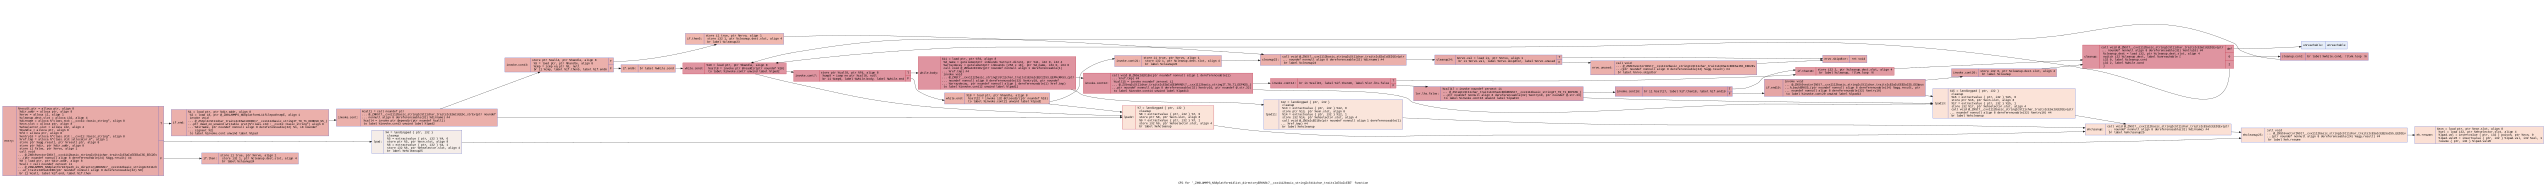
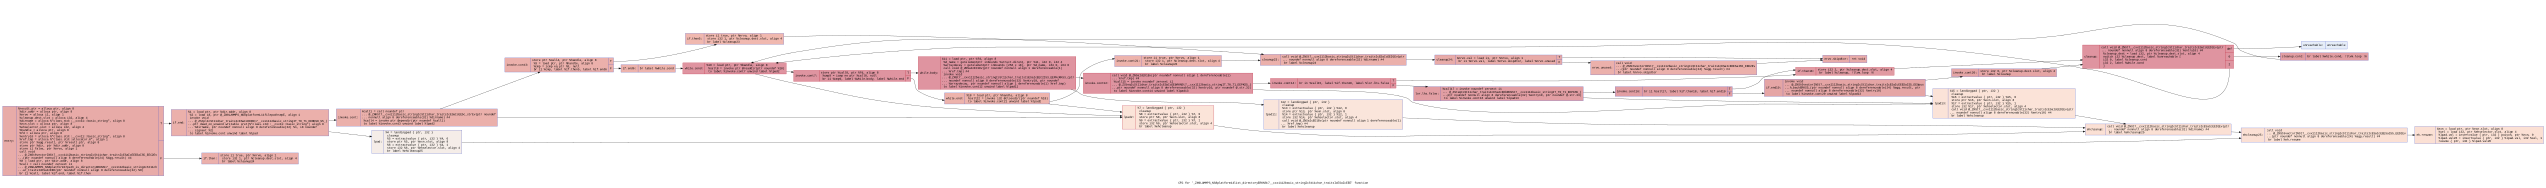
  digraph {
    fontname="Liberation Mono"
    label="CFG for '_ZN9LAMMPS_NS8platform14list_directoryERKNSt7__cxx1112basic_stringIcSt11char_traitsIcESaIcEEE' function"
    rankdir=LR
    node [color="#3d50c3ff" fillcolor="#d24b4070" fontname="Liberation Mono" shape=record style=filled]
    edge [fontname="Liberation Mono"]
    n1 [fillcolor="#cc403a70" label="{entry:\l|  %result.ptr = alloca ptr, align 8\l  %dir.addr = alloca ptr, align 8\l  %nrvo = alloca i1, align 1\l  %cleanup.dest.slot = alloca i32, align 4\l  %dirname = alloca %\"class.std::__cxx11::basic_string\", align 8\l  %exn.slot = alloca ptr, align 8\l  %ehselector.slot = alloca i32, align 4\l  %handle = alloca ptr, align 8\l  %fd = alloca ptr, align 8\l  %entry10 = alloca %\"class.std::__cxx11::basic_string\", align 8\l  %ref.tmp = alloca %\"class.std::allocator.0\", align 1\l  store ptr %agg.result, ptr %result.ptr, align 8\l  store ptr %dir, ptr %dir.addr, align 8\l  store i1 false, ptr %nrvo, align 1\l  call void\l... @_ZNSt6vectorINSt7__cxx1112basic_stringIcSt11char_traitsIcESaIcEEESaIS5_EEC2Ev\l...(ptr noundef nonnull align 8 dereferenceable(24) %agg.result) #4\l  %0 = load ptr, ptr %dir.addr, align 8\l  %call = call noundef zeroext i1\l... @_ZN9LAMMPS_NS8platform17path_is_directoryERKNSt7__cxx1112basic_stringIcSt11ch\l...ar_traitsIcESaIcEEE(ptr noundef nonnull align 8 dereferenceable(32) %0)\l  br i1 %call, label %if.end, label %if.then\l|{<s0>T|<s1>F}}"]
    n2 [label="{if.end:\l|  %1 = load ptr, ptr %dir.addr, align 8\l  %2 = load i8, ptr @_ZN9LAMMPS_NS8platformL11filepathsepE, align 1\l  invoke void\l... @_ZStplIcSt11char_traitsIcESaIcEENSt7__cxx1112basic_stringIT_T0_T1_EERKS8_S5_(\l...ptr dead_on_unwind writable sret(%\"class.std::__cxx11::basic_string\") align 8\l... %dirname, ptr noundef nonnull align 8 dereferenceable(32) %1, i8 noundef\l... signext %2)\l          to label %invoke.cont unwind label %lpad\l}"]
    n3 [label="{if.then:\l|  store i1 true, ptr %nrvo, align 1\l  store i32 1, ptr %cleanup.dest.slot, align 4\l  br label %cleanup24\l}"]
    n4 [label="{invoke.cont:\l|  %call1 = call noundef ptr\l... @_ZNKSt7__cxx1112basic_stringIcSt11char_traitsIcESaIcEE5c_strEv(ptr noundef\l... nonnull align 8 dereferenceable(32) %dirname) #4\l  %call4 = invoke ptr @opendir(ptr noundef %call1)\l          to label %invoke.cont3 unwind label %lpad2\l}"]
    n5 [fillcolor="#e8d6cc70" label="{lpad:\l|  %4 = landingpad \{ ptr, i32 \}\l          cleanup\l  %5 = extractvalue \{ ptr, i32 \} %4, 0\l  store ptr %5, ptr %exn.slot, align 8\l  %6 = extractvalue \{ ptr, i32 \} %4, 1\l  store i32 %6, ptr %ehselector.slot, align 4\l  br label %ehcleanup25\l}"]
    n6 [label="{invoke.cont3:\l|  store ptr %call4, ptr %handle, align 8\l  %3 = load ptr, ptr %handle, align 8\l  %cmp = icmp eq ptr %3, null\l  br i1 %cmp, label %if.then5, label %if.end6\l|{<s0>T|<s1>F}}"]
    n7 [color="#b70d28ff" fillcolor="#f5c1a970" label="{lpad2:\l|  %7 = landingpad \{ ptr, i32 \}\l          cleanup\l  %8 = extractvalue \{ ptr, i32 \} %7, 0\l  store ptr %8, ptr %exn.slot, align 8\l  %9 = extractvalue \{ ptr, i32 \} %7, 1\l  store i32 %9, ptr %ehselector.slot, align 4\l  br label %ehcleanup\l}"]
    n8 [fillcolor="#f7b99e70" label="{ehcleanup25:\l|  call void\l... @_ZNSt6vectorINSt7__cxx1112basic_stringIcSt11char_traitsIcESaIcEEESaIS5_EED2Ev\l...(ptr noundef nonnull align 8 dereferenceable(24) %agg.result) #4\l  br label %eh.resume\l}"]
    n9 [fillcolor="#cc403a70" label="{cleanup24:\l|  %nrvo.val = load i1, ptr %nrvo, align 1\l  br i1 %nrvo.val, label %nrvo.skipdtor, label %nrvo.unused\l|{<s0>T|<s1>F}}"]
    n10 [fillcolor="#cc403a70" label="{nrvo.skipdtor:\l|  ret void\l}"]
    n11 [label="{nrvo.unused:\l|  call void\l... @_ZNSt6vectorINSt7__cxx1112basic_stringIcSt11char_traitsIcESaIcEEESaIS5_EED2Ev\l...(ptr noundef nonnull align 8 dereferenceable(24) %agg.result) #4\l  br label %nrvo.skipdtor\l}"]
    n12 [fillcolor="#dc5d4a70" label="{if.then5:\l|  store i1 true, ptr %nrvo, align 1\l  store i32 1, ptr %cleanup.dest.slot, align 4\l  br label %cleanup23\l}"]
    n13 [fillcolor="#d6524470" label="{if.end6:\l|  br label %while.cond\l}"]
    n14 [fillcolor="#f7b99e70" label="{ehcleanup:\l|  call void @_ZNSt7__cxx1112basic_stringIcSt11char_traitsIcESaIcEED1Ev(ptr\l... noundef nonnull align 8 dereferenceable(32) %dirname) #4\l  br label %ehcleanup25\l}"]
    n15 [fillcolor="#f7b99e70" label="{eh.resume:\l|  %exn = load ptr, ptr %exn.slot, align 8\l  %sel = load i32, ptr %ehselector.slot, align 4\l  %lpad.val = insertvalue \{ ptr, i32 \} poison, ptr %exn, 0\l  %lpad.val26 = insertvalue \{ ptr, i32 \} %lpad.val, i32 %sel, 1\l  resume \{ ptr, i32 \} %lpad.val26\l}"]
    n16 [label="{cleanup23:\l|  call void @_ZNSt7__cxx1112basic_stringIcSt11char_traitsIcESaIcEED1Ev(ptr\l... noundef nonnull align 8 dereferenceable(32) %dirname) #4\l  br label %cleanup24\l}"]
    n17 [color="#b70d28ff" fillcolor="#b70d2870" label="{while.cond:\l|  %10 = load ptr, ptr %handle, align 8\l  %call8 = invoke ptr @readdir(ptr noundef %10)\l          to label %invoke.cont7 unwind label %lpad2\l}"]
    n18 [color="#b70d28ff" fillcolor="#b70d2870" label="{invoke.cont7:\l|  store ptr %call8, ptr %fd, align 8\l  %cmp9 = icmp ne ptr %call8, null\l  br i1 %cmp9, label %while.body, label %while.end\l|{<s0>T|<s1>F}}"]
    n19 [color="#b70d28ff" fillcolor="#b70d2870" label="{while.body:\l|  %11 = load ptr, ptr %fd, align 8\l  %d_name = getelementptr inbounds %struct.dirent, ptr %11, i32 0, i32 4\l  %arraydecay = getelementptr inbounds [256 x i8], ptr %d_name, i64 0, i64 0\l  call void @_ZNSaIcEC1Ev(ptr noundef nonnull align 1 dereferenceable(1)\l... %ref.tmp) #4\l  invoke void\l... @_ZNSt7__cxx1112basic_stringIcSt11char_traitsIcESaIcEEC2IS3_EEPKcRKS3_(ptr\l... noundef nonnull align 8 dereferenceable(32) %entry10, ptr noundef\l... %arraydecay, ptr noundef nonnull align 1 dereferenceable(1) %ref.tmp)\l          to label %invoke.cont12 unwind label %lpad11\l}"]
    n20 [fillcolor="#d6524470" label="{while.end:\l|  %18 = load ptr, ptr %handle, align 8\l  %call22 = invoke i32 @closedir(ptr noundef %18)\l          to label %invoke.cont21 unwind label %lpad2\l}"]
    n21 [color="#b70d28ff" fillcolor="#b70d2870" label="{invoke.cont12:\l|  call void @_ZNSaIcED1Ev(ptr noundef nonnull align 1 dereferenceable(1)\l... %ref.tmp) #4\l  %call15 = invoke noundef zeroext i1\l... @_ZSteqIcSt11char_traitsIcESaIcEEbRKNSt7__cxx1112basic_stringIT_T0_T1_EEPKS5_(\l...ptr noundef nonnull align 8 dereferenceable(32) %entry10, ptr noundef @.str.32)\l          to label %invoke.cont14 unwind label %lpad13\l}"]
    n22 [fillcolor="#f4c5ad70" label="{lpad11:\l|  %12 = landingpad \{ ptr, i32 \}\l          cleanup\l  %13 = extractvalue \{ ptr, i32 \} %12, 0\l  store ptr %13, ptr %exn.slot, align 8\l  %14 = extractvalue \{ ptr, i32 \} %12, 1\l  store i32 %14, ptr %ehselector.slot, align 4\l  call void @_ZNSaIcED1Ev(ptr noundef nonnull align 1 dereferenceable(1)\l... %ref.tmp) #4\l  br label %ehcleanup\l}"]
    n23 [fillcolor="#d6524470" label="{invoke.cont21:\l|  store i1 true, ptr %nrvo, align 1\l  store i32 1, ptr %cleanup.dest.slot, align 4\l  br label %cleanup23\l}"]
    n24 [color="#b70d28ff" fillcolor="#b70d2870" label="{invoke.cont14:\l|  br i1 %call15, label %if.then18, label %lor.lhs.false\l|{<s0>T|<s1>F}}"]
    n25 [fillcolor="#f6bfa670" label="{lpad13:\l|  %15 = landingpad \{ ptr, i32 \}\l          cleanup\l  %16 = extractvalue \{ ptr, i32 \} %15, 0\l  store ptr %16, ptr %exn.slot, align 8\l  %17 = extractvalue \{ ptr, i32 \} %15, 1\l  store i32 %17, ptr %ehselector.slot, align 4\l  call void @_ZNSt7__cxx1112basic_stringIcSt11char_traitsIcESaIcEED1Ev(ptr\l... noundef nonnull align 8 dereferenceable(32) %entry10) #4\l  br label %ehcleanup\l}"]
    n26 [color="#b70d28ff" fillcolor="#bb1b2c70" label="{if.then18:\l|  store i32 2, ptr %cleanup.dest.slot, align 4\l  br label %cleanup, !llvm.loop !6\l}"]
    n27 [fillcolor="#be242e70" label="{lor.lhs.false:\l|  %call17 = invoke noundef zeroext i1\l... @_ZSteqIcSt11char_traitsIcESaIcEEbRKNSt7__cxx1112basic_stringIT_T0_T1_EEPKS5_(\l...ptr noundef nonnull align 8 dereferenceable(32) %entry10, ptr noundef @.str.33)\l          to label %invoke.cont16 unwind label %lpad13\l}"]
    n28 [color="#b70d28ff" fillcolor="#b70d2870" label="{cleanup:\l|  call void @_ZNSt7__cxx1112basic_stringIcSt11char_traitsIcESaIcEED1Ev(ptr\l... noundef nonnull align 8 dereferenceable(32) %entry10) #4\l  %cleanup.dest = load i32, ptr %cleanup.dest.slot, align 4\l  switch i32 %cleanup.dest, label %unreachable [\l    i32 0, label %cleanup.cont\l    i32 2, label %while.cond\l  ]\l|{<s0>def|<s1>0|<s2>2}}"]
    n29 [fillcolor="#be242e70" label="{invoke.cont16:\l|  br i1 %call17, label %if.then18, label %if.end19\l|{<s0>T|<s1>F}}"]
    n30 [fillcolor="#c7d7f070" label="{unreachable:\l|  unreachable\l}"]
    n31 [fillcolor="#be242e70" label="{cleanup.cont:\l|  br label %while.cond, !llvm.loop !6\l}"]
    n32 [fillcolor="#c5333470" label="{if.end19:\l|  invoke void\l... @_ZNSt6vectorINSt7__cxx1112basic_stringIcSt11char_traitsIcESaIcEEESaIS5_EE9pus\l...h_backERKS5_(ptr noundef nonnull align 8 dereferenceable(24) %agg.result, ptr\l... noundef nonnull align 8 dereferenceable(32) %entry10)\l          to label %invoke.cont20 unwind label %lpad13\l}"]
    n33 [fillcolor="#c5333470" label="{invoke.cont20:\l|  store i32 0, ptr %cleanup.dest.slot, align 4\l  br label %cleanup\l}"]
    n1 -> n2 [tailport=s0]
    n1 -> n3 [tailport=s1]
    n2 -> n4
-   n1 -> n5
+   n2 -> n5
    n4 -> n6
    n4 -> n7
    n5 -> n8
    n6 -> n12 [tailport=s0]
    n6 -> n13 [tailport=s1]
    n7 -> n14
    n8 -> n15
    n9 -> n10 [tailport=s0]
    n9 -> n11 [tailport=s1]
    n11 -> n10
    n12 -> n16
    n13 -> n17
    n14 -> n8
    n16 -> n9
    n17 -> n7
    n17 -> n18
    n18 -> n19 [tailport=s0]
    n18 -> n20 [tailport=s1]
    n19 -> n21
    n19 -> n22
    n20 -> n7
    n20 -> n23
    n21 -> n24
    n21 -> n25
    n22 -> n14
    n23 -> n16
    n24 -> n26 [tailport=s0]
    n24 -> n27 [tailport=s1]
    n25 -> n14
    n26 -> n28
    n27 -> n25
    n27 -> n29
    n28 -> n17 [tailport=s2]
    n28 -> n30 [tailport=s0]
    n28 -> n31 [tailport=s1]
    n29 -> n26 [tailport=s0]
    n29 -> n32 [tailport=s1]
    n31 -> n17
    n32 -> n25
    n32 -> n33
    n33 -> n28
  }
